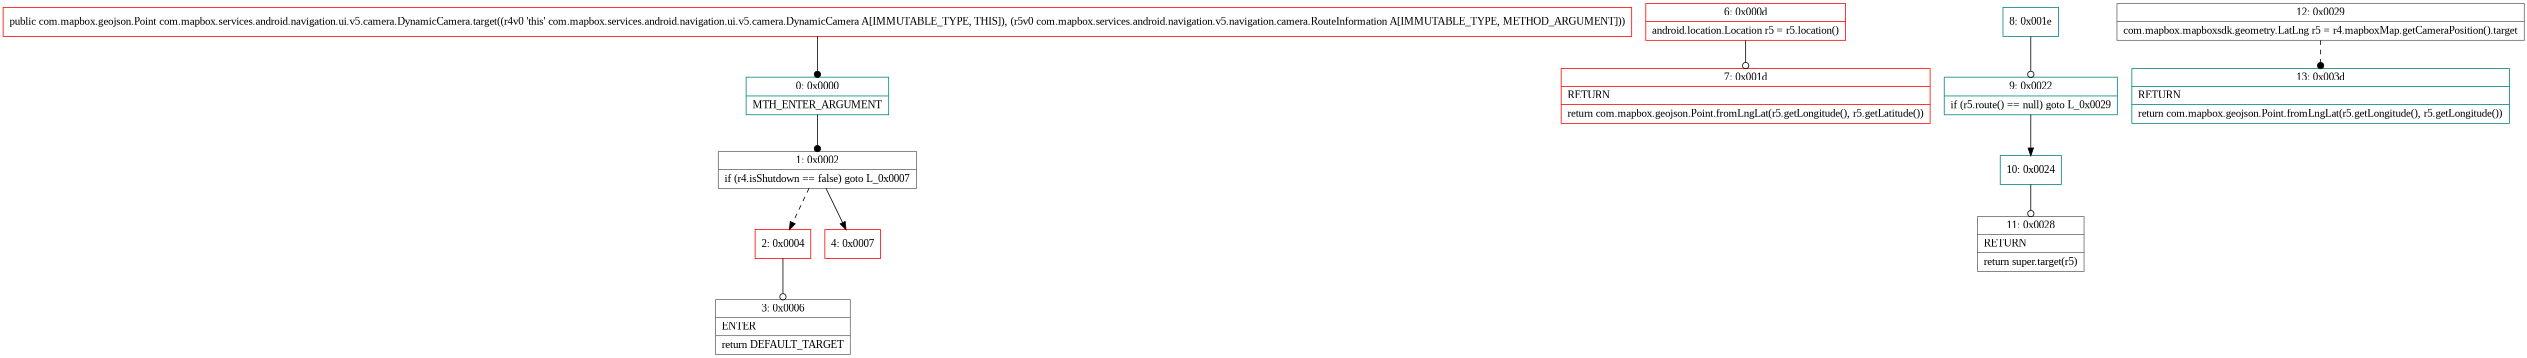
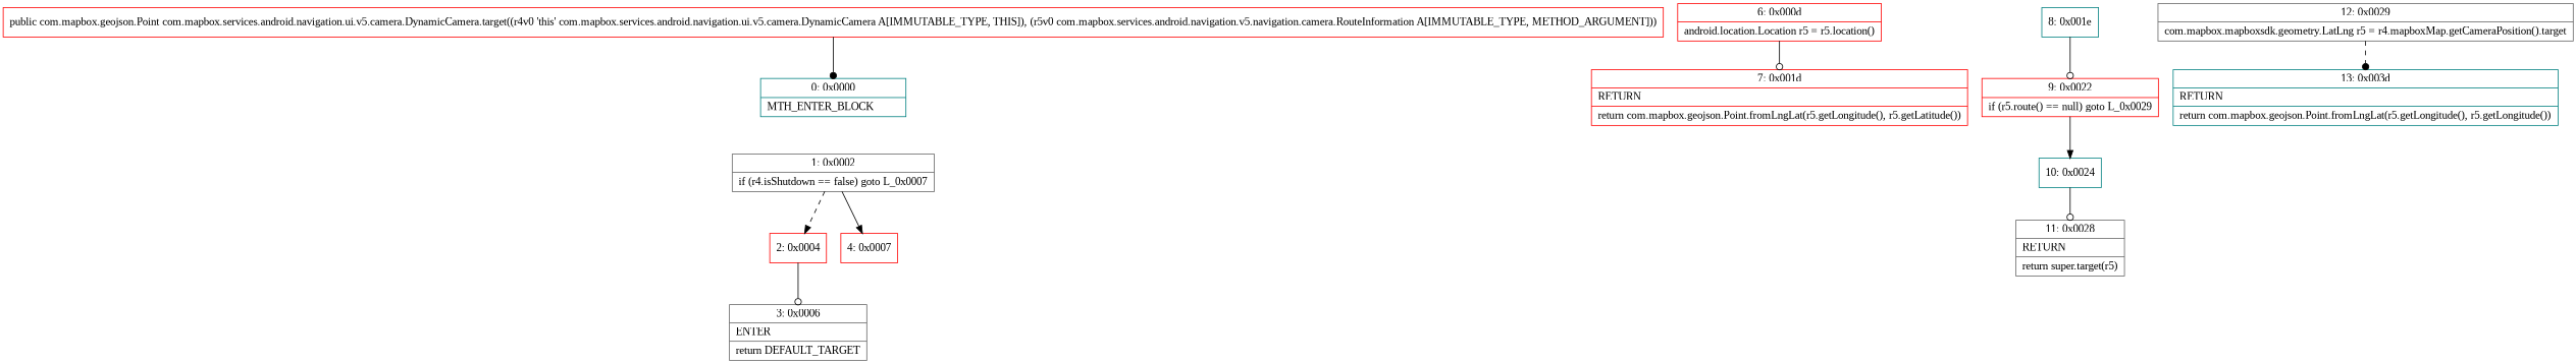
  digraph {
    fontname="Liberation Serif"
    node [color=teal fontname="Liberation Serif" shape=record]
    edge [arrowhead=odot fontname="Liberation Serif"]
-   n1 [label="{0\:\ 0x0000|MTH_ENTER_ARGUMENT\l}"]
+   n1 [label="{0\:\ 0x0000|MTH_ENTER_BLOCK\l}"]
    n2 [color=gray40 label="{1\:\ 0x0002|if (r4.isShutdown == false) goto L_0x0007\l}"]
    n3 [color=red label="{2\:\ 0x0004}"]
    n4 [color=red label="{4\:\ 0x0007}"]
    n5 [color=gray40 label="{3\:\ 0x0006|ENTER\l|return DEFAULT_TARGET\l}"]
    n6 [color=red label="{6\:\ 0x000d|android.location.Location r5 = r5.location()\l}"]
    n7 [color=red label="{7\:\ 0x001d|RETURN\l|return com.mapbox.geojson.Point.fromLngLat(r5.getLongitude(), r5.getLatitude())\l}"]
    n8 [label="{8\:\ 0x001e}"]
-   n9 [label="{9\:\ 0x0022|if (r5.route() == null) goto L_0x0029\l}"]
+   n9 [color=red label="{9\:\ 0x0022|if (r5.route() == null) goto L_0x0029\l}"]
    n10 [label="{10\:\ 0x0024}"]
    n11 [color=gray40 label="{11\:\ 0x0028|RETURN\l|return super.target(r5)\l}"]
    n12 [color=gray40 label="{12\:\ 0x0029|com.mapbox.mapboxsdk.geometry.LatLng r5 = r4.mapboxMap.getCameraPosition().target\l}"]
    n13 [label="{13\:\ 0x003d|RETURN\l|return com.mapbox.geojson.Point.fromLngLat(r5.getLongitude(), r5.getLongitude())\l}"]
    n14 [color=red label="{public com.mapbox.geojson.Point com.mapbox.services.android.navigation.ui.v5.camera.DynamicCamera.target((r4v0 'this' com.mapbox.services.android.navigation.ui.v5.camera.DynamicCamera A[IMMUTABLE_TYPE, THIS]), (r5v0 com.mapbox.services.android.navigation.v5.navigation.camera.RouteInformation A[IMMUTABLE_TYPE, METHOD_ARGUMENT])) }"]
-   n1 -> n2 [arrowhead=dot]
    n2 -> n3 [arrowhead=normal style=dashed]
    n2 -> n4 [arrowhead=normal]
    n3 -> n5
    n6 -> n7
    n8 -> n9
    n9 -> n10 [arrowhead=normal style=solid]
    n10 -> n11
    n12 -> n13 [arrowhead=dot style=dashed]
    n14 -> n1 [arrowhead=dot]
  }
